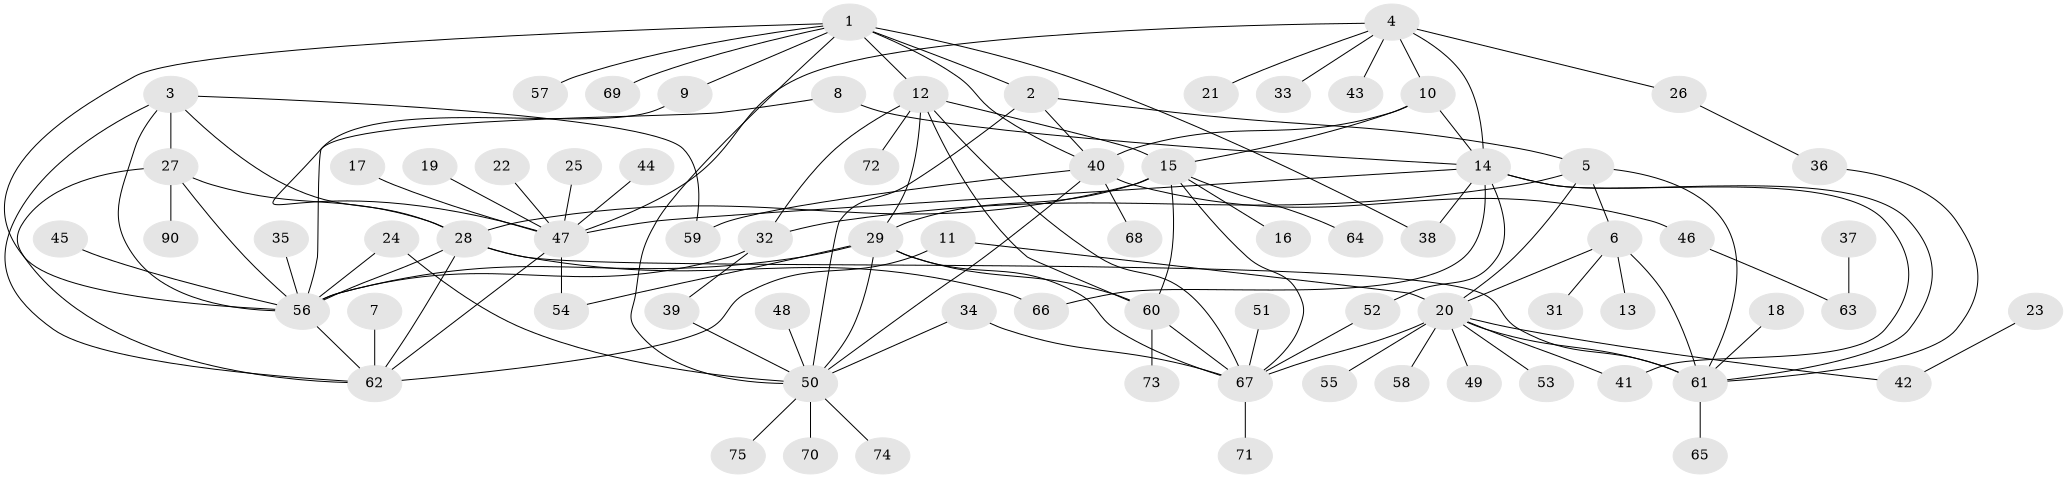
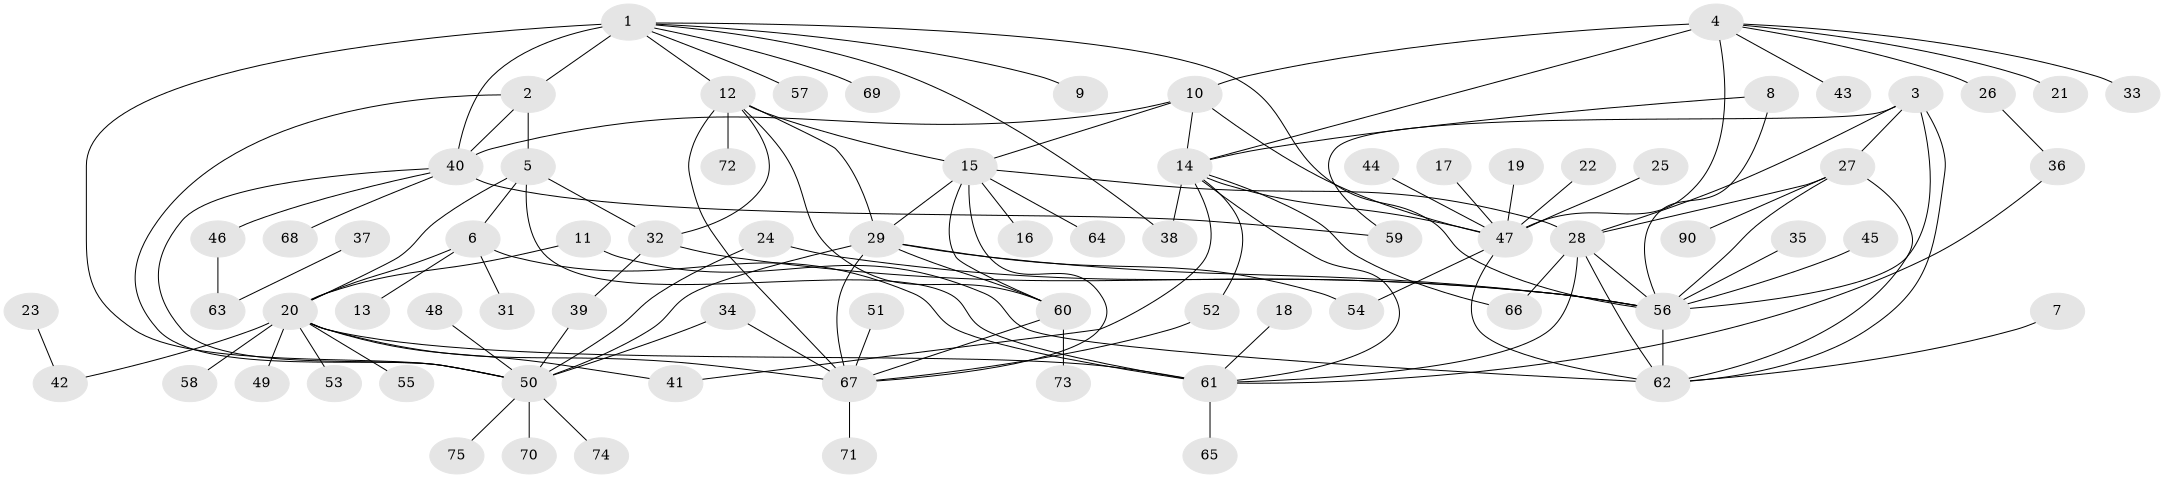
  graph {
    node [color=gray90 style=filled]
    edge [weight=1.0]
    1
    2
    9
    12
    38
    40
    50
    56
    57
    69
    5
    32
    15
    29
    60
    67
    72
    59
    46
    68
    70
    74
    75
    62
    6
    20
    61
    3
    27
    28
    n31 [label=90]
    66
    4
    10
    14
    21
    26
    33
    43
    47
    41
    52
    36
    54
    13
    31
    42
    49
    53
    55
    58
    39
    65
    7
    8
    16
    64
    11
    73
    71
    17
    18
    19
    22
    23
    24
    25
    34
    35
    37
    63
    44
    45
    48
    51
    1 -- 2 [weight=2.0]
    1 -- 9
    1 -- 12
    1 -- 38
    1 -- 40 [weight=2.0]
    1 -- 50 [weight=2.0]
    1 -- 56
    1 -- 57
    1 -- 69
    2 -- 40
    2 -- 50
    2 -- 5
    12 -- 32
    12 -- 15
    12 -- 29
    12 -- 60
    12 -- 67
    12 -- 72
    40 -- 50
    40 -- 59
    40 -- 46
    40 -- 68
    50 -- 70
    50 -- 74
    50 -- 75
    56 -- 62
    5 -- 32
    5 -- 6 [weight=2.0]
    5 -- 20
    5 -- 61
    32 -- 56
    32 -- 39
    15 -- 29
    15 -- 60
    15 -- 67
    15 -- 28
    15 -- 16
    15 -- 64
    29 -- 50 [weight=2.0]
    29 -- 56
    29 -- 60
    29 -- 67
    29 -- 54
    60 -- 67
    60 -- 73
    67 -- 71
    46 -- 63
    6 -- 20 [weight=2.0]
    6 -- 61 [weight=2.0]
    6 -- 13
    6 -- 31
    20 -- 67
    20 -- 61
    20 -- 41
    20 -- 42
    20 -- 49
    20 -- 53
    20 -- 55
    20 -- 58
    61 -- 65
    3 -- 56
    3 -- 59
    3 -- 62
    3 -- 27
    3 -- 28
    27 -- 56
    27 -- 62
    27 -- 28
    27 -- n31
    28 -- 56
    28 -- 62
    28 -- 61
    28 -- 66
    4 -- 10 [weight=2.0]
    4 -- 14 [weight=2.0]
    4 -- 21
    4 -- 26
    4 -- 33
    4 -- 43
    4 -- 47 [weight=2.0]
    10 -- 40
    10 -- 15
    10 -- 14
-   9 -- 47
+   10 -- 47
    14 -- 38
    14 -- 61
    14 -- 66
    14 -- 47
    14 -- 41
    14 -- 52
    26 -- 36
    47 -- 62
    47 -- 54
    52 -- 67
    36 -- 61
    39 -- 50
    7 -- 62
    8 -- 56
    8 -- 14
    11 -- 62
    11 -- 20
    17 -- 47
    18 -- 61
    19 -- 47
    22 -- 47
    23 -- 42
    24 -- 50
    24 -- 56
    25 -- 47
    34 -- 50
    34 -- 67
    35 -- 56
    37 -- 63
    44 -- 47
    45 -- 56
    48 -- 50
    51 -- 67
  }
